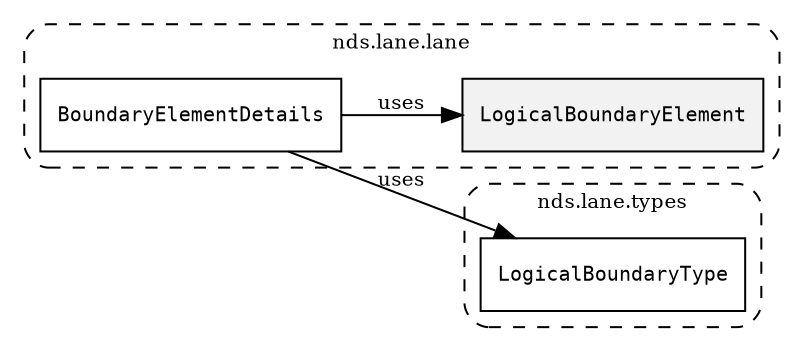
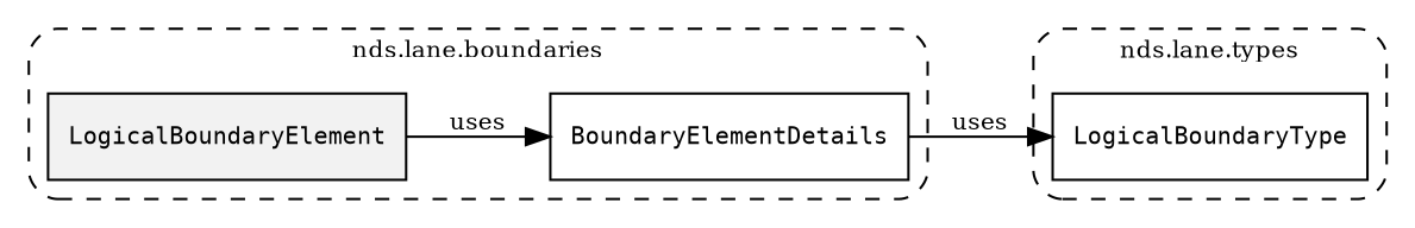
  digraph {
    fontsize=10
    rankdir=LR
    node [fontsize=10 shape=box]
    edge [fontsize=10]
    n1 [fillcolor="#0000000D" label=<<font face="monospace"><table align="center" border="0" cellspacing="0" cellpadding="0"><tr><td href="../../../content/packages/nds.lane.boundaries.html#Structure-LogicalBoundaryElement" title="Structure defined in nds.lane.boundaries">LogicalBoundaryElement</td></tr></table></font>> style=filled]
    n2 [label=<<font face="monospace"><table align="center" border="0" cellspacing="0" cellpadding="0"><tr><td href="../../../content/packages/nds.lane.boundaries.html#Choice-BoundaryElementDetails" title="Choice defined in nds.lane.boundaries">BoundaryElementDetails</td></tr></table></font>>]
    n3 [label=<<font face="monospace"><table align="center" border="0" cellspacing="0" cellpadding="0"><tr><td href="../../../content/packages/nds.lane.types.html#Enum-LogicalBoundaryType" title="Enum defined in nds.lane.types">LogicalBoundaryType</td></tr></table></font>>]
    subgraph cluster_1 {
-     label="nds.lane.lane"
+     label="nds.lane.boundaries"
      style="dashed, rounded"
      n1
      n2
    }
    subgraph cluster_2 {
      label="nds.lane.types"
      style="dashed, rounded"
      n3
    }
-   n2 -> n1 [label=uses]
+   n1 -> n2 [label=uses]
    n2 -> n3 [label=uses]
  }
